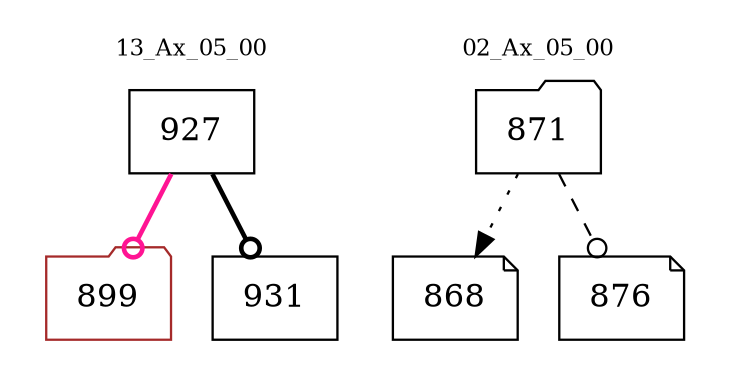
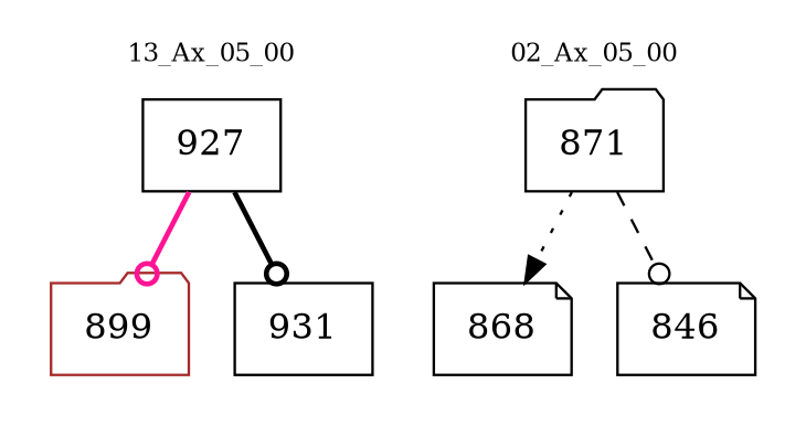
  digraph {
    node [color=black shape=box]
    edge [arrowhead=odot color=black style=bold]
    n1 [label=927]
    n2 [color=brown label=899 shape=folder]
    n3 [label=931]
    n4 [label=871 shape=folder]
    n5 [label=868 shape=note]
-   n6 [label=876 shape=note]
+   n6 [label=846 shape=note]
    subgraph cluster_1 {
      color=white
      fontsize=10
      label="13_Ax_05_00"
      n1
      n2
      n3
    }
    subgraph cluster_2 {
      color=white
      fontsize=10
      label="02_Ax_05_00"
      n4
      n5
      n6
    }
    n1 -> n2 [color=deeppink]
    n1 -> n3
    n4 -> n5 [arrowhead=normal style=dotted]
    n4 -> n6 [style=dashed]
  }
